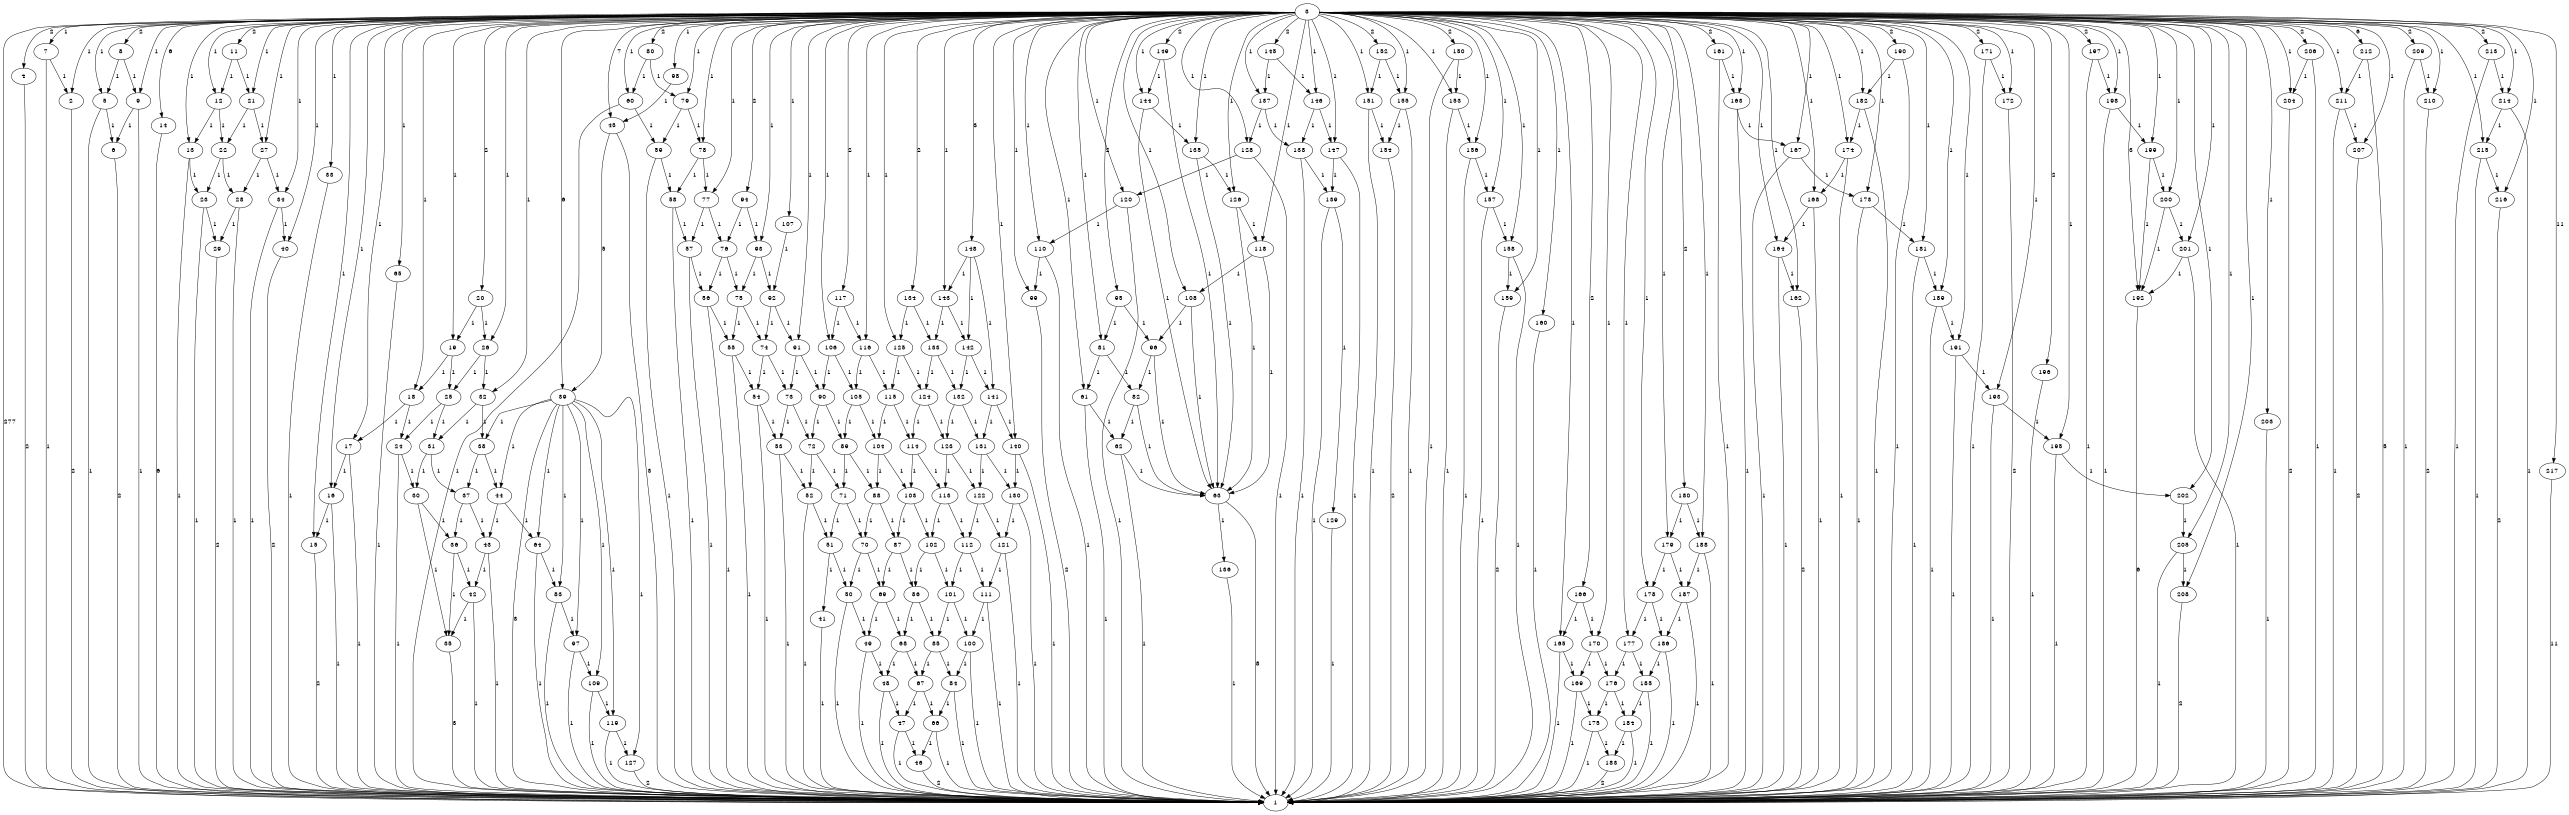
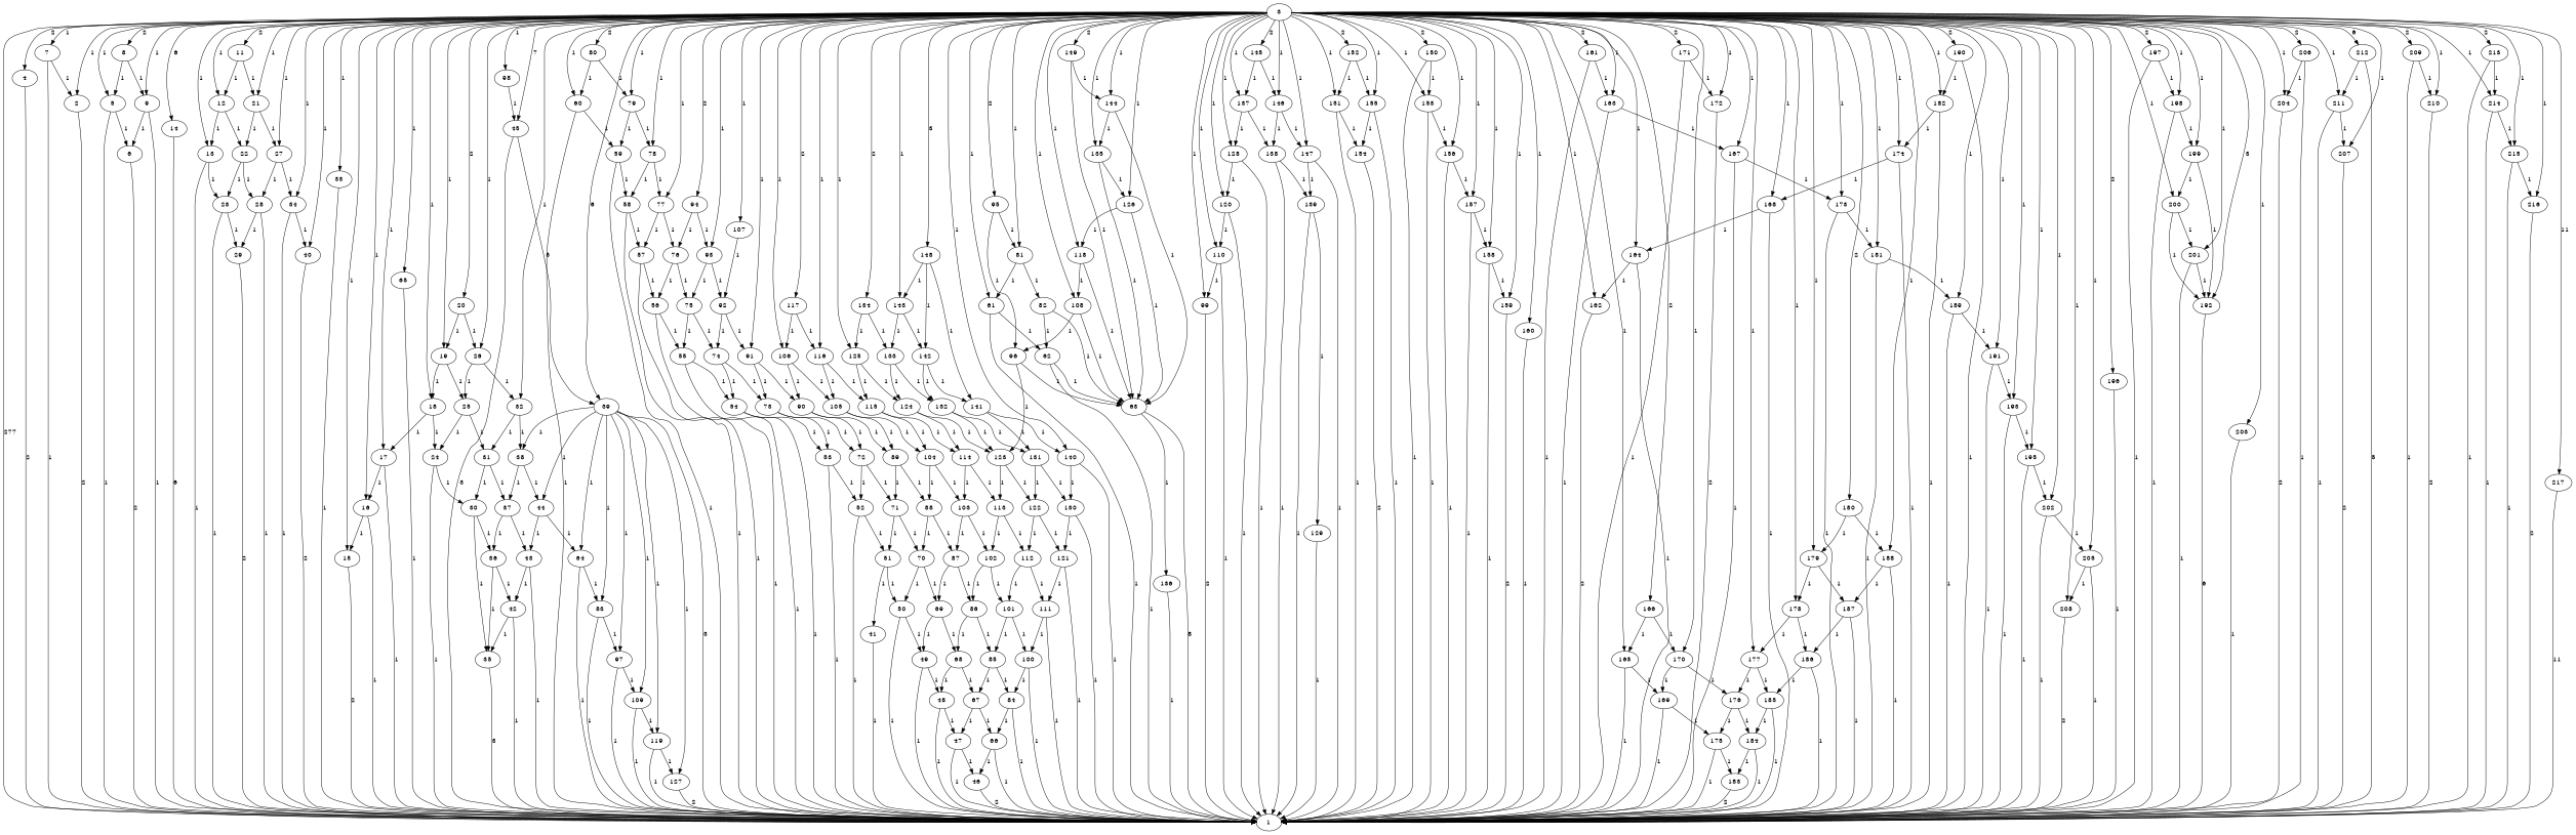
  digraph {
    2
    1
    3
    4
    5
    7
    8
    9
    11
    12
    13
    14
    15
    16
    17
    18
    19
    20
    21
    26
    27
    32
    33
    34
    39
    40
    45
    60
    61
    65
    77
    78
    79
    80
    81
    91
    93
    94
    95
    98
    99
    106
    107
    108
    110
    116
    117
    118
    120
    125
    126
    128
    134
    135
    137
    140
    143
    144
    145
    146
    147
    148
    149
    150
    151
    152
    153
    155
    156
    157
    158
    159
    160
    161
    162
    163
    164
    165
    166
    167
    168
    170
    171
    172
    173
    174
    177
    178
    179
    180
    181
    182
    188
    189
    190
    191
    192
    193
    195
    196
    197
    198
    199
    200
    201
    202
    203
    204
    205
    206
    207
    208
    209
    210
    211
    212
    213
    214
    215
    216
    217
    6
    22
    23
    24
    25
    28
    31
    38
    44
    64
    83
    97
    109
    119
    127
    59
    62
    57
    76
    58
    82
    73
    90
    75
    92
    96
    105
    63
    115
    124
    133
    138
    130
    142
    139
    141
    154
    169
    176
    185
    186
    187
    29
    30
    37
    43
    56
    53
    72
    89
    55
    74
    104
    136
    114
    123
    132
    121
    129
    131
    175
    184
    35
    36
    42
    41
    46
    47
    48
    49
    50
    51
    52
    54
    66
    67
    68
    69
    70
    71
    84
    85
    86
    87
    88
    100
    101
    102
    103
    111
    112
    113
    122
    183
    2 -> 1 [label=2]
    3 -> 2 [label=1]
    3 -> 1 [label=277]
    3 -> 4 [label=2]
    3 -> 5 [label=1]
    3 -> 7 [label=1]
    3 -> 8 [label=2]
    3 -> 9 [label=1]
    3 -> 11 [label=2]
    3 -> 12 [label=1]
    3 -> 13 [label=1]
    3 -> 14 [label=6]
    3 -> 15 [label=1]
    3 -> 16 [label=1]
    3 -> 17 [label=1]
    3 -> 18 [label=1]
    3 -> 19 [label=1]
    3 -> 20 [label=2]
    3 -> 21 [label=1]
    3 -> 26 [label=1]
    3 -> 27 [label=1]
    3 -> 32 [label=1]
    3 -> 33 [label=1]
    3 -> 34 [label=1]
    3 -> 39 [label=6]
    3 -> 40 [label=1]
    3 -> 45 [label=7]
    3 -> 60 [label=1]
    3 -> 61 [label=1]
    3 -> 65 [label=1]
    3 -> 77 [label=1]
    3 -> 78 [label=1]
    3 -> 79 [label=1]
    3 -> 80 [label=2]
    3 -> 81 [label=1]
    3 -> 91 [label=1]
    3 -> 93 [label=1]
    3 -> 94 [label=2]
    3 -> 95 [label=2]
    3 -> 98 [label=1]
    3 -> 99 [label=1]
    3 -> 106 [label=1]
    3 -> 107 [label=1]
    3 -> 108 [label=1]
    3 -> 110 [label=1]
    3 -> 116 [label=1]
    3 -> 117 [label=2]
    3 -> 118 [label=1]
    3 -> 120 [label=1]
    3 -> 125 [label=1]
    3 -> 126 [label=1]
    3 -> 128 [label=1]
    3 -> 134 [label=2]
    3 -> 135 [label=1]
    3 -> 137 [label=1]
    3 -> 140 [label=1]
    3 -> 143 [label=1]
    3 -> 144 [label=1]
    3 -> 145 [label=2]
    3 -> 146 [label=1]
    3 -> 147 [label=1]
    3 -> 148 [label=3]
    3 -> 149 [label=2]
    3 -> 150 [label=2]
    3 -> 151 [label=1]
    3 -> 152 [label=2]
    3 -> 153 [label=1]
    3 -> 155 [label=1]
    3 -> 156 [label=1]
    3 -> 157 [label=1]
    3 -> 158 [label=1]
    3 -> 159 [label=1]
    3 -> 160 [label=1]
    3 -> 161 [label=2]
    3 -> 162 [label=1]
    3 -> 163 [label=1]
    3 -> 164 [label=1]
    3 -> 165 [label=1]
    3 -> 166 [label=2]
    3 -> 167 [label=1]
    3 -> 168 [label=1]
    3 -> 170 [label=1]
    3 -> 171 [label=2]
    3 -> 172 [label=1]
    3 -> 173 [label=1]
    3 -> 174 [label=1]
    3 -> 177 [label=1]
    3 -> 178 [label=1]
    3 -> 179 [label=1]
    3 -> 180 [label=2]
    3 -> 181 [label=1]
    3 -> 182 [label=1]
    3 -> 188 [label=1]
    3 -> 189 [label=1]
    3 -> 190 [label=2]
    3 -> 191 [label=1]
    3 -> 192 [label=3]
    3 -> 193 [label=1]
    3 -> 195 [label=1]
    3 -> 196 [label=2]
    3 -> 197 [label=2]
    3 -> 198 [label=1]
    3 -> 199 [label=1]
    3 -> 200 [label=1]
    3 -> 201 [label=1]
    3 -> 202 [label=1]
    3 -> 203 [label=1]
    3 -> 204 [label=1]
    3 -> 205 [label=1]
    3 -> 206 [label=2]
    3 -> 207 [label=1]
    3 -> 208 [label=1]
    3 -> 209 [label=2]
    3 -> 210 [label=1]
    3 -> 211 [label=1]
    3 -> 212 [label=6]
    3 -> 213 [label=2]
    3 -> 214 [label=1]
    3 -> 215 [label=1]
    3 -> 216 [label=1]
    3 -> 217 [label=11]
    4 -> 1 [label=2]
    5 -> 1 [label=1]
    5 -> 6 [label=1]
    7 -> 2 [label=1]
    7 -> 1 [label=1]
    8 -> 5 [label=1]
    8 -> 9 [label=1]
    9 -> 1 [label=1]
    9 -> 6 [label=1]
    11 -> 12 [label=1]
    11 -> 21 [label=1]
    12 -> 13 [label=1]
    12 -> 22 [label=1]
    13 -> 1 [label=1]
    13 -> 23 [label=1]
    14 -> 1 [label=6]
    15 -> 1 [label=2]
    16 -> 1 [label=1]
    16 -> 15 [label=1]
    17 -> 1 [label=1]
    17 -> 16 [label=1]
    18 -> 17 [label=1]
    18 -> 24 [label=1]
    19 -> 18 [label=1]
    19 -> 25 [label=1]
    20 -> 19 [label=1]
    20 -> 26 [label=1]
    21 -> 27 [label=1]
    21 -> 22 [label=1]
    26 -> 32 [label=1]
    26 -> 25 [label=1]
    27 -> 34 [label=1]
    27 -> 28 [label=1]
    32 -> 31 [label=1]
    32 -> 38 [label=1]
    33 -> 1 [label=1]
    34 -> 1 [label=1]
    34 -> 40 [label=1]
    39 -> 1 [label=3]
    39 -> 38 [label=1]
    39 -> 44 [label=1]
    39 -> 64 [label=1]
    39 -> 83 [label=1]
    39 -> 97 [label=1]
    39 -> 109 [label=1]
    39 -> 119 [label=1]
    39 -> 127 [label=1]
    40 -> 1 [label=2]
    45 -> 1 [label=3]
    45 -> 39 [label=5]
    60 -> 1 [label=1]
    60 -> 59 [label=1]
    61 -> 1 [label=1]
    61 -> 62 [label=1]
    65 -> 1 [label=1]
    77 -> 57 [label=1]
    77 -> 76 [label=1]
    78 -> 77 [label=1]
    78 -> 58 [label=1]
    79 -> 78 [label=1]
    79 -> 59 [label=1]
    80 -> 60 [label=1]
    80 -> 79 [label=1]
    81 -> 61 [label=1]
    81 -> 82 [label=1]
    91 -> 73 [label=1]
    91 -> 90 [label=1]
    93 -> 75 [label=1]
    93 -> 92 [label=1]
    94 -> 93 [label=1]
    94 -> 76 [label=1]
    95 -> 81 [label=1]
    95 -> 96 [label=1]
    98 -> 45 [label=1]
    99 -> 1 [label=2]
    106 -> 90 [label=1]
    106 -> 105 [label=1]
    107 -> 92 [label=1]
    108 -> 96 [label=1]
    108 -> 63 [label=1]
    110 -> 1 [label=1]
    110 -> 99 [label=1]
    116 -> 105 [label=1]
    116 -> 115 [label=1]
    117 -> 106 [label=1]
    117 -> 116 [label=1]
    118 -> 108 [label=1]
    118 -> 63 [label=1]
    120 -> 1 [label=1]
    120 -> 110 [label=1]
    125 -> 115 [label=1]
    125 -> 124 [label=1]
    126 -> 118 [label=1]
    126 -> 63 [label=1]
    128 -> 1 [label=1]
    128 -> 120 [label=1]
    134 -> 125 [label=1]
    134 -> 133 [label=1]
    135 -> 126 [label=1]
    135 -> 63 [label=1]
    137 -> 128 [label=1]
    137 -> 138 [label=1]
    140 -> 1 [label=1]
    140 -> 130 [label=1]
    143 -> 133 [label=1]
    143 -> 142 [label=1]
    144 -> 135 [label=1]
    144 -> 63 [label=1]
    145 -> 137 [label=1]
    145 -> 146 [label=1]
    146 -> 147 [label=1]
    146 -> 138 [label=1]
    147 -> 1 [label=1]
    147 -> 139 [label=1]
    148 -> 143 [label=1]
    148 -> 142 [label=1]
    148 -> 141 [label=1]
    149 -> 144 [label=1]
    149 -> 63 [label=1]
    150 -> 1 [label=1]
    150 -> 153 [label=1]
    151 -> 1 [label=1]
    151 -> 154 [label=1]
    152 -> 151 [label=1]
    152 -> 155 [label=1]
    153 -> 1 [label=1]
    153 -> 156 [label=1]
    155 -> 1 [label=1]
    155 -> 154 [label=1]
    156 -> 1 [label=1]
    156 -> 157 [label=1]
    157 -> 1 [label=1]
    157 -> 158 [label=1]
    158 -> 1 [label=1]
    158 -> 159 [label=1]
    159 -> 1 [label=2]
    160 -> 1 [label=1]
    161 -> 1 [label=1]
    161 -> 163 [label=1]
    162 -> 1 [label=2]
    163 -> 1 [label=1]
    163 -> 167 [label=1]
    164 -> 1 [label=1]
    164 -> 162 [label=1]
    165 -> 1 [label=1]
    165 -> 169 [label=1]
    166 -> 165 [label=1]
    166 -> 170 [label=1]
    167 -> 1 [label=1]
    167 -> 173 [label=1]
    168 -> 1 [label=1]
    168 -> 164 [label=1]
    170 -> 169 [label=1]
    170 -> 176 [label=1]
    171 -> 1 [label=1]
    171 -> 172 [label=1]
    172 -> 1 [label=2]
    173 -> 1 [label=1]
    173 -> 181 [label=1]
    174 -> 1 [label=1]
    174 -> 168 [label=1]
    177 -> 176 [label=1]
    177 -> 185 [label=1]
    178 -> 177 [label=1]
    178 -> 186 [label=1]
    179 -> 178 [label=1]
    179 -> 187 [label=1]
    180 -> 179 [label=1]
    180 -> 188 [label=1]
    181 -> 1 [label=1]
    181 -> 189 [label=1]
    182 -> 1 [label=1]
    182 -> 174 [label=1]
    188 -> 1 [label=1]
    188 -> 187 [label=1]
    189 -> 1 [label=1]
    189 -> 191 [label=1]
    190 -> 1 [label=1]
    190 -> 182 [label=1]
    191 -> 1 [label=1]
    191 -> 193 [label=1]
    192 -> 1 [label=6]
    193 -> 1 [label=1]
    193 -> 195 [label=1]
    195 -> 1 [label=1]
    195 -> 202 [label=1]
    196 -> 1 [label=1]
    197 -> 1 [label=1]
    197 -> 198 [label=1]
    198 -> 1 [label=1]
    198 -> 199 [label=1]
    199 -> 192 [label=1]
    199 -> 200 [label=1]
    200 -> 192 [label=1]
    200 -> 201 [label=1]
    201 -> 1 [label=1]
    201 -> 192 [label=1]
+   202 -> 1 [label=1]
    202 -> 205 [label=1]
    203 -> 1 [label=1]
    204 -> 1 [label=2]
    205 -> 1 [label=1]
    205 -> 208 [label=1]
    206 -> 1 [label=1]
    206 -> 204 [label=1]
    207 -> 1 [label=2]
    208 -> 1 [label=2]
    209 -> 1 [label=1]
    209 -> 210 [label=1]
    210 -> 1 [label=2]
    211 -> 1 [label=1]
    211 -> 207 [label=1]
    212 -> 1 [label=5]
    212 -> 211 [label=1]
    213 -> 1 [label=1]
    213 -> 214 [label=1]
    214 -> 1 [label=1]
    214 -> 215 [label=1]
    215 -> 1 [label=1]
    215 -> 216 [label=1]
    216 -> 1 [label=2]
    217 -> 1 [label=11]
    6 -> 1 [label=2]
    22 -> 23 [label=1]
    22 -> 28 [label=1]
    23 -> 1 [label=1]
    23 -> 29 [label=1]
    24 -> 1 [label=1]
    24 -> 30 [label=1]
    25 -> 24 [label=1]
    25 -> 31 [label=1]
    28 -> 1 [label=1]
    28 -> 29 [label=1]
    31 -> 30 [label=1]
    31 -> 37 [label=1]
    38 -> 44 [label=1]
    38 -> 37 [label=1]
    44 -> 64 [label=1]
    44 -> 43 [label=1]
    64 -> 1 [label=1]
    64 -> 83 [label=1]
    83 -> 1 [label=1]
    83 -> 97 [label=1]
    97 -> 1 [label=1]
    97 -> 109 [label=1]
    109 -> 1 [label=1]
    109 -> 119 [label=1]
    119 -> 1 [label=1]
    119 -> 127 [label=1]
    127 -> 1 [label=2]
    59 -> 1 [label=1]
    59 -> 58 [label=1]
    62 -> 1 [label=1]
    62 -> 63 [label=1]
    57 -> 1 [label=1]
    57 -> 56 [label=1]
    76 -> 75 [label=1]
    76 -> 56 [label=1]
    58 -> 1 [label=1]
    58 -> 57 [label=1]
    82 -> 62 [label=1]
    82 -> 63 [label=1]
    73 -> 53 [label=1]
    73 -> 72 [label=1]
    90 -> 72 [label=1]
    90 -> 89 [label=1]
    75 -> 55 [label=1]
    75 -> 74 [label=1]
    92 -> 91 [label=1]
    92 -> 74 [label=1]
-   96 -> 82 [label=1]
+   96 -> 123 [label=1]
    96 -> 63 [label=1]
    105 -> 89 [label=1]
    105 -> 104 [label=1]
    63 -> 1 [label=8]
    63 -> 136 [label=1]
    115 -> 104 [label=1]
    115 -> 114 [label=1]
    124 -> 114 [label=1]
    124 -> 123 [label=1]
    133 -> 124 [label=1]
    133 -> 132 [label=1]
    138 -> 1 [label=1]
    138 -> 139 [label=1]
    130 -> 1 [label=1]
    130 -> 121 [label=1]
    142 -> 141 [label=1]
    142 -> 132 [label=1]
    139 -> 1 [label=1]
    139 -> 129 [label=1]
    141 -> 140 [label=1]
    141 -> 131 [label=1]
    154 -> 1 [label=2]
    169 -> 1 [label=1]
    169 -> 175 [label=1]
    176 -> 175 [label=1]
    176 -> 184 [label=1]
    185 -> 1 [label=1]
    185 -> 184 [label=1]
    186 -> 1 [label=1]
    186 -> 185 [label=1]
    187 -> 1 [label=1]
    187 -> 186 [label=1]
    29 -> 1 [label=2]
    30 -> 35 [label=1]
    30 -> 36 [label=1]
    37 -> 43 [label=1]
    37 -> 36 [label=1]
    43 -> 1 [label=1]
    43 -> 42 [label=1]
    56 -> 1 [label=1]
    56 -> 55 [label=1]
    53 -> 1 [label=1]
    53 -> 52 [label=1]
    72 -> 52 [label=1]
    72 -> 71 [label=1]
    89 -> 71 [label=1]
    89 -> 88 [label=1]
    55 -> 1 [label=1]
    55 -> 54 [label=1]
    74 -> 73 [label=1]
    74 -> 54 [label=1]
    104 -> 88 [label=1]
    104 -> 103 [label=1]
    136 -> 1 [label=1]
    114 -> 103 [label=1]
    114 -> 113 [label=1]
    123 -> 113 [label=1]
    123 -> 122 [label=1]
    132 -> 123 [label=1]
    132 -> 131 [label=1]
    121 -> 1 [label=1]
    121 -> 111 [label=1]
    129 -> 1 [label=1]
    131 -> 130 [label=1]
    131 -> 122 [label=1]
    175 -> 1 [label=1]
    175 -> 183 [label=1]
    184 -> 1 [label=1]
    184 -> 183 [label=1]
    35 -> 1 [label=3]
    36 -> 35 [label=1]
    36 -> 42 [label=1]
    42 -> 1 [label=1]
    42 -> 35 [label=1]
    41 -> 1 [label=1]
    46 -> 1 [label=2]
    47 -> 1 [label=1]
    47 -> 46 [label=1]
    48 -> 1 [label=1]
    48 -> 47 [label=1]
    49 -> 1 [label=1]
    49 -> 48 [label=1]
    50 -> 1 [label=1]
    50 -> 49 [label=1]
    51 -> 41 [label=1]
    51 -> 50 [label=1]
    52 -> 1 [label=1]
    52 -> 51 [label=1]
    54 -> 1 [label=1]
    54 -> 53 [label=1]
    66 -> 1 [label=1]
    66 -> 46 [label=1]
    67 -> 47 [label=1]
    67 -> 66 [label=1]
    68 -> 48 [label=1]
    68 -> 67 [label=1]
    69 -> 49 [label=1]
    69 -> 68 [label=1]
    70 -> 50 [label=1]
    70 -> 69 [label=1]
    71 -> 51 [label=1]
    71 -> 70 [label=1]
    84 -> 1 [label=1]
    84 -> 66 [label=1]
    85 -> 67 [label=1]
    85 -> 84 [label=1]
    86 -> 68 [label=1]
    86 -> 85 [label=1]
    87 -> 69 [label=1]
    87 -> 86 [label=1]
    88 -> 70 [label=1]
    88 -> 87 [label=1]
    100 -> 1 [label=1]
    100 -> 84 [label=1]
    101 -> 85 [label=1]
    101 -> 100 [label=1]
    102 -> 86 [label=1]
    102 -> 101 [label=1]
    103 -> 87 [label=1]
    103 -> 102 [label=1]
    111 -> 1 [label=1]
    111 -> 100 [label=1]
    112 -> 101 [label=1]
    112 -> 111 [label=1]
    113 -> 102 [label=1]
    113 -> 112 [label=1]
    122 -> 121 [label=1]
    122 -> 112 [label=1]
    183 -> 1 [label=2]
  }
